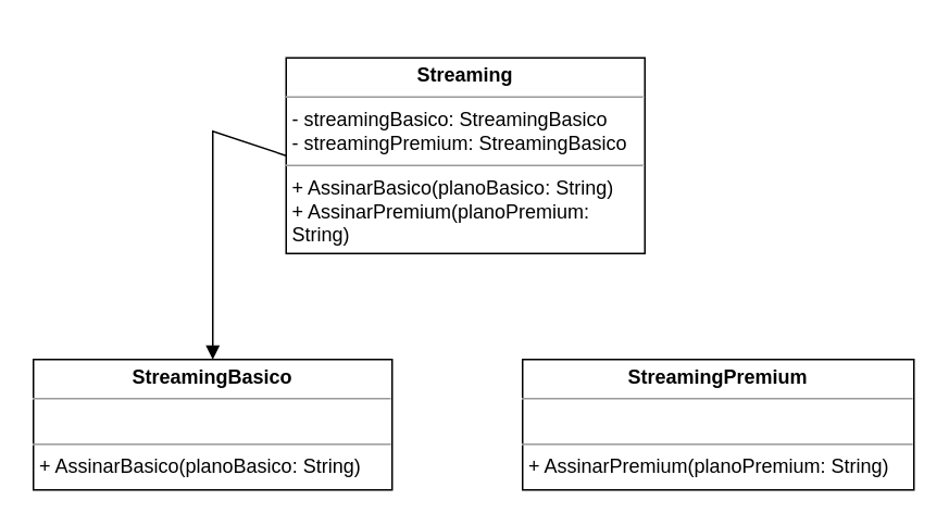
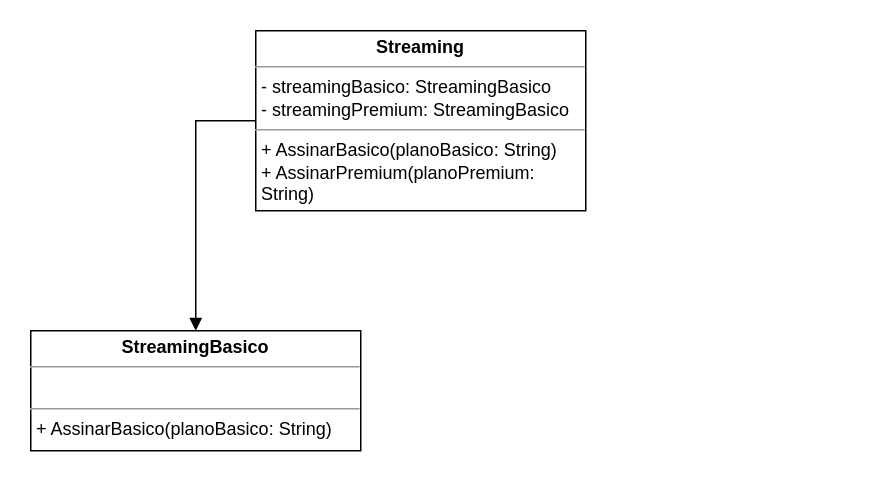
  <mxCell id="0" />
  <mxCell id="1" parent="0" />
- <mxCell id="2" value="&lt;p style=&quot;margin:0px;margin-top:4px;text-align:center;&quot;&gt;&lt;b&gt;Streaming&lt;/b&gt;&lt;/p&gt;&lt;hr size=&quot;1&quot;&gt;&lt;p style=&quot;margin:0px;margin-left:4px;&quot;&gt;- streamingBasico: StreamingBasico&lt;/p&gt;&lt;p style=&quot;margin:0px;margin-left:4px;&quot;&gt;- streamingPremium: StreamingBasico&lt;/p&gt;&lt;hr size=&quot;1&quot;&gt;&lt;p style=&quot;margin:0px;margin-left:4px;&quot;&gt;+ AssinarBasico(planoBasico: String)&lt;/p&gt;&lt;p style=&quot;margin:0px;margin-left:4px;&quot;&gt;+ AssinarPremium(planoPremium: String)&lt;/p&gt;" style="verticalAlign=top;align=left;overflow=fill;fontSize=12;fontFamily=Helvetica;html=1;whiteSpace=wrap;" parent="1" vertex="1"><mxGeometry x="175" y="35" width="220" height="120" as="geometry" /></mxCell>
+ <mxCell id="2" value="&lt;p style=&quot;margin:0px;margin-top:4px;text-align:center;&quot;&gt;&lt;b&gt;Streaming&lt;/b&gt;&lt;/p&gt;&lt;hr size=&quot;1&quot;&gt;&lt;p style=&quot;margin:0px;margin-left:4px;&quot;&gt;- streamingBasico: StreamingBasico&lt;/p&gt;&lt;p style=&quot;margin:0px;margin-left:4px;&quot;&gt;- streamingPremium: StreamingBasico&lt;/p&gt;&lt;hr size=&quot;1&quot;&gt;&lt;p style=&quot;margin:0px;margin-left:4px;&quot;&gt;+ AssinarBasico(planoBasico: String)&lt;/p&gt;&lt;p style=&quot;margin:0px;margin-left:4px;&quot;&gt;+ AssinarPremium(planoPremium: String)&lt;/p&gt;" style="verticalAlign=top;align=left;overflow=fill;fontSize=12;fontFamily=Helvetica;html=1;whiteSpace=wrap;" parent="1" vertex="1"><mxGeometry x="170" y="20" width="220" height="120" as="geometry" /></mxCell>
  <mxCell id="3" value="&lt;p style=&quot;margin:0px;margin-top:4px;text-align:center;&quot;&gt;&lt;b&gt;StreamingBasico&lt;/b&gt;&lt;/p&gt;&lt;hr size=&quot;1&quot;&gt;&lt;p style=&quot;margin:0px;margin-left:4px;&quot;&gt;&lt;br&gt;&lt;/p&gt;&lt;hr size=&quot;1&quot;&gt;&lt;p style=&quot;margin:0px;margin-left:4px;&quot;&gt;+ AssinarBasico(planoBasico: String)&lt;/p&gt;" style="verticalAlign=top;align=left;overflow=fill;fontSize=12;fontFamily=Helvetica;html=1;whiteSpace=wrap;" parent="1" vertex="1"><mxGeometry x="20" y="220" width="220" height="80" as="geometry" /></mxCell>
- <mxCell id="4" value="&lt;p style=&quot;margin:0px;margin-top:4px;text-align:center;&quot;&gt;&lt;b&gt;StreamingPremium&lt;/b&gt;&lt;/p&gt;&lt;hr size=&quot;1&quot;&gt;&lt;p style=&quot;margin:0px;margin-left:4px;&quot;&gt;&lt;br&gt;&lt;/p&gt;&lt;hr size=&quot;1&quot;&gt;&lt;p style=&quot;margin:0px;margin-left:4px;&quot;&gt;&lt;span style=&quot;background-color: initial;&quot;&gt;+ AssinarPremium(planoPremium: String)&lt;/span&gt;&lt;br&gt;&lt;/p&gt;" style="verticalAlign=top;align=left;overflow=fill;fontSize=12;fontFamily=Helvetica;html=1;whiteSpace=wrap;" parent="1" vertex="1"><mxGeometry x="320" y="220" width="240" height="80" as="geometry" /></mxCell>
  <mxCell id="5" value="" style="endArrow=none;html=1;rounded=0;exitX=0.5;exitY=0;exitDx=0;exitDy=0;entryX=0;entryY=0.5;entryDx=0;entryDy=0;startArrow=block;startFill=1;" parent="1" source="3" target="2" edge="1"><mxGeometry width="50" height="50" relative="1" as="geometry"><mxPoint x="230" y="200" as="sourcePoint" /><mxPoint x="280" y="150" as="targetPoint" /><Array as="points"><mxPoint x="130" y="80" /></Array></mxGeometry></mxCell>
